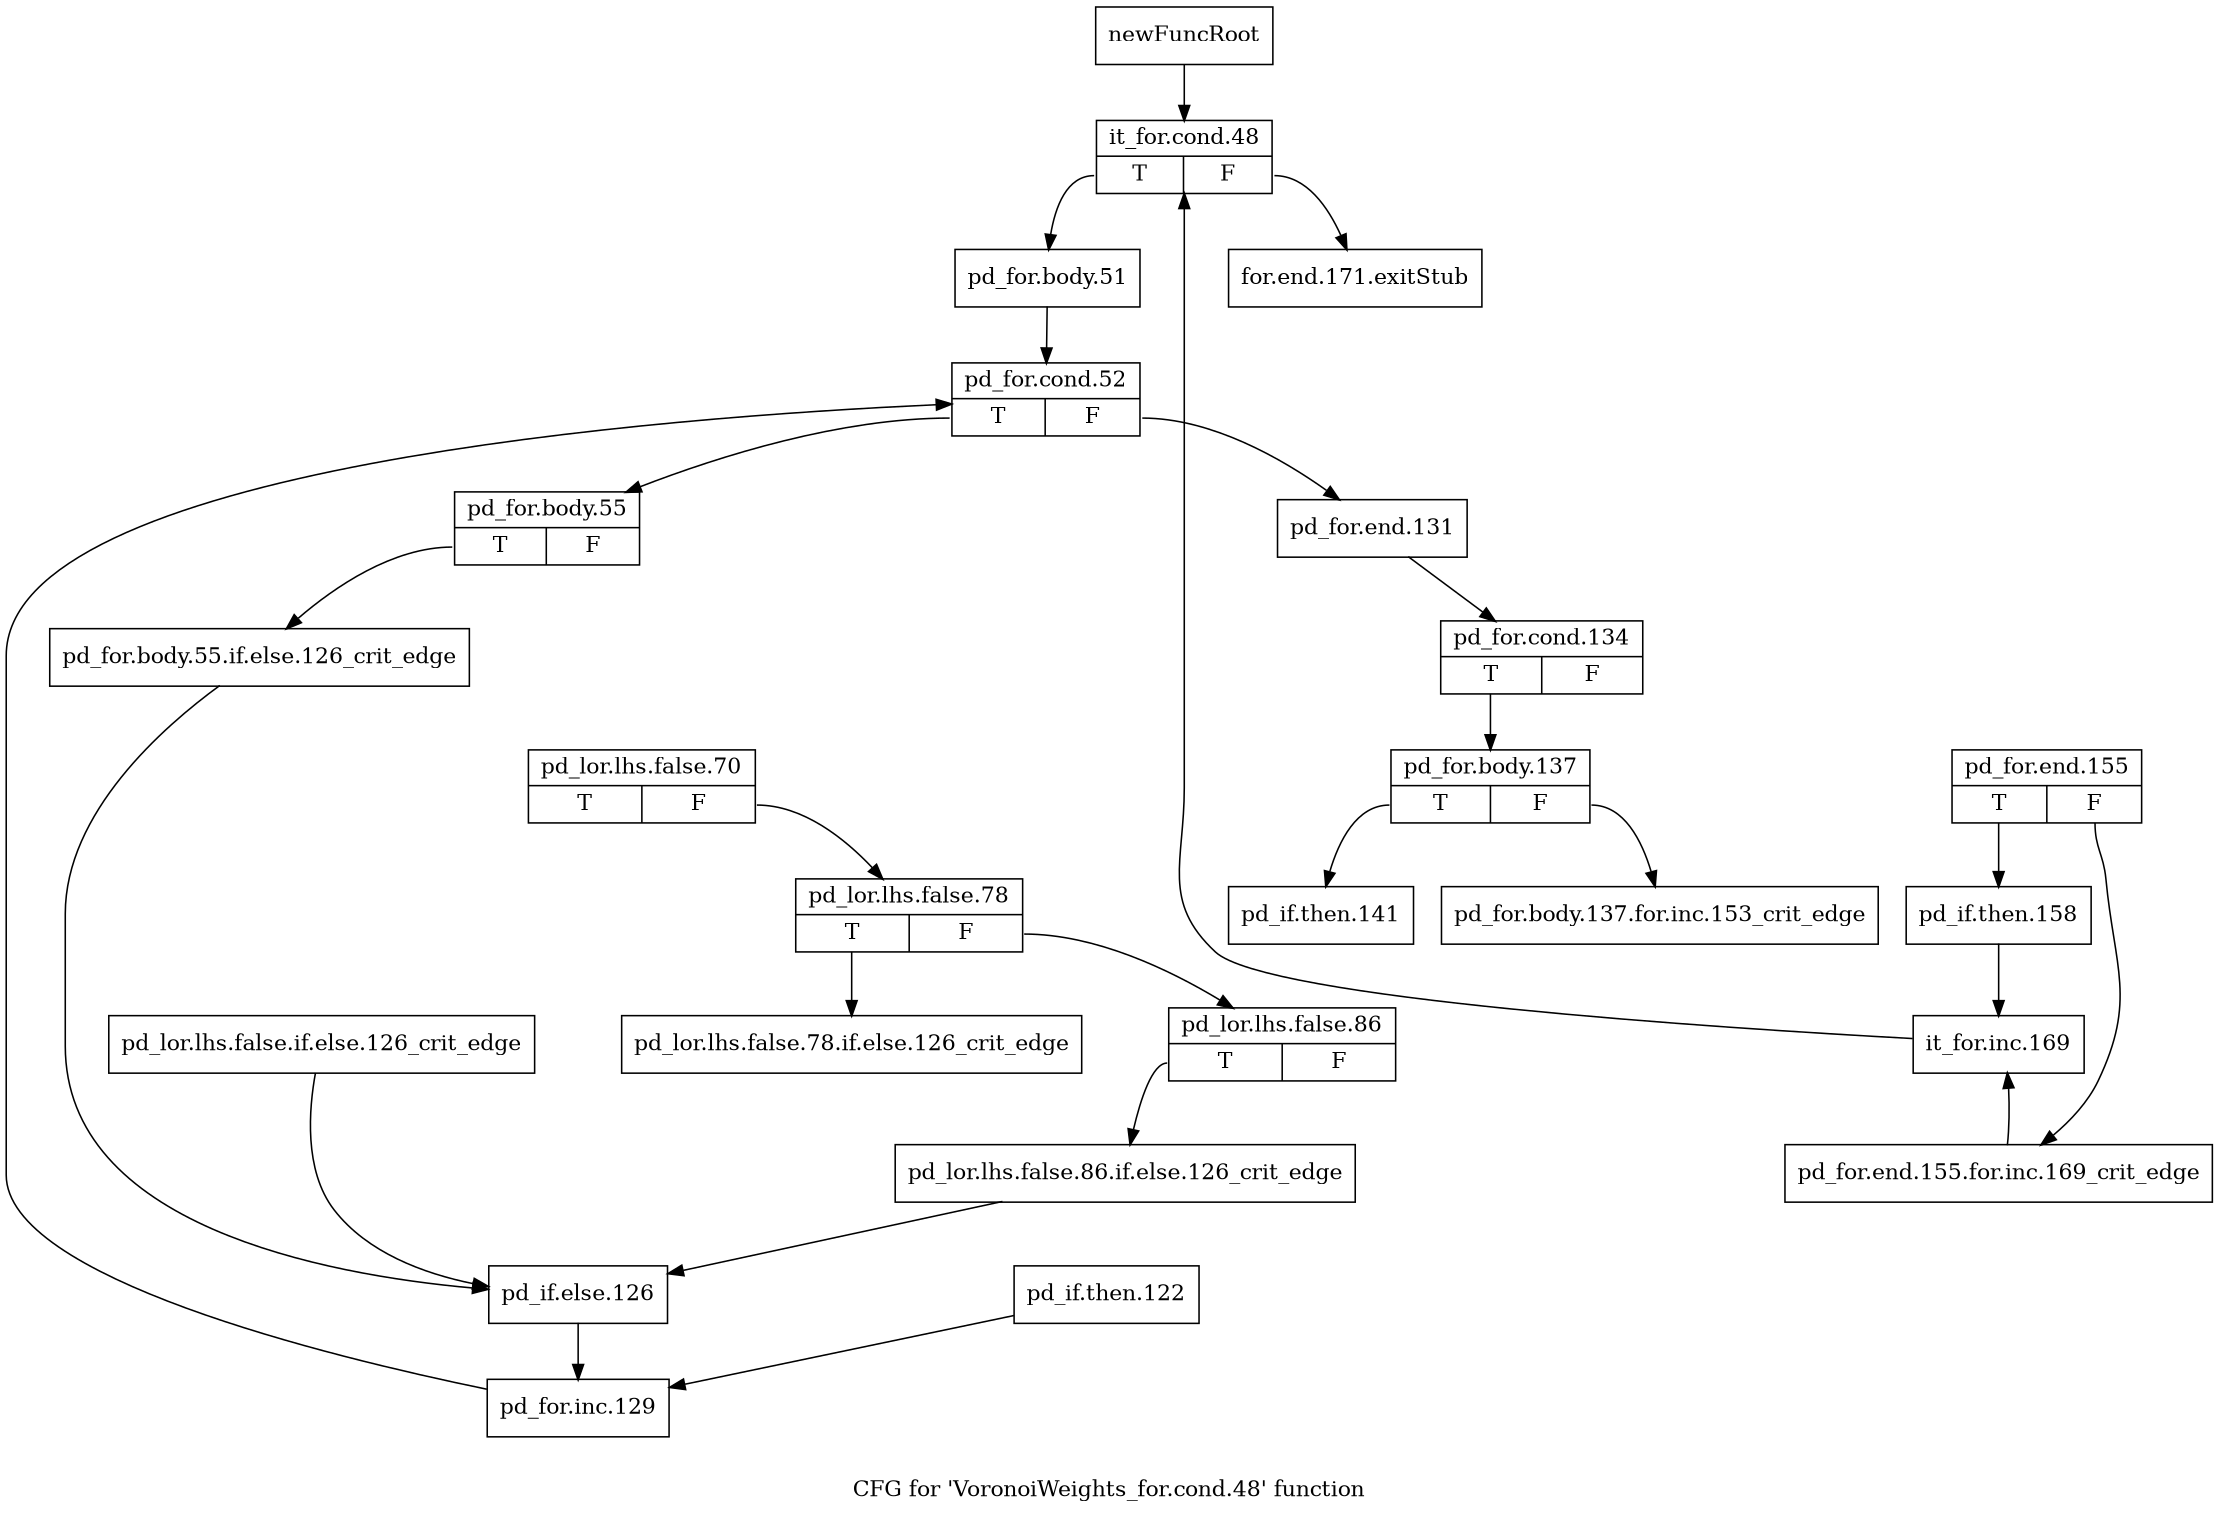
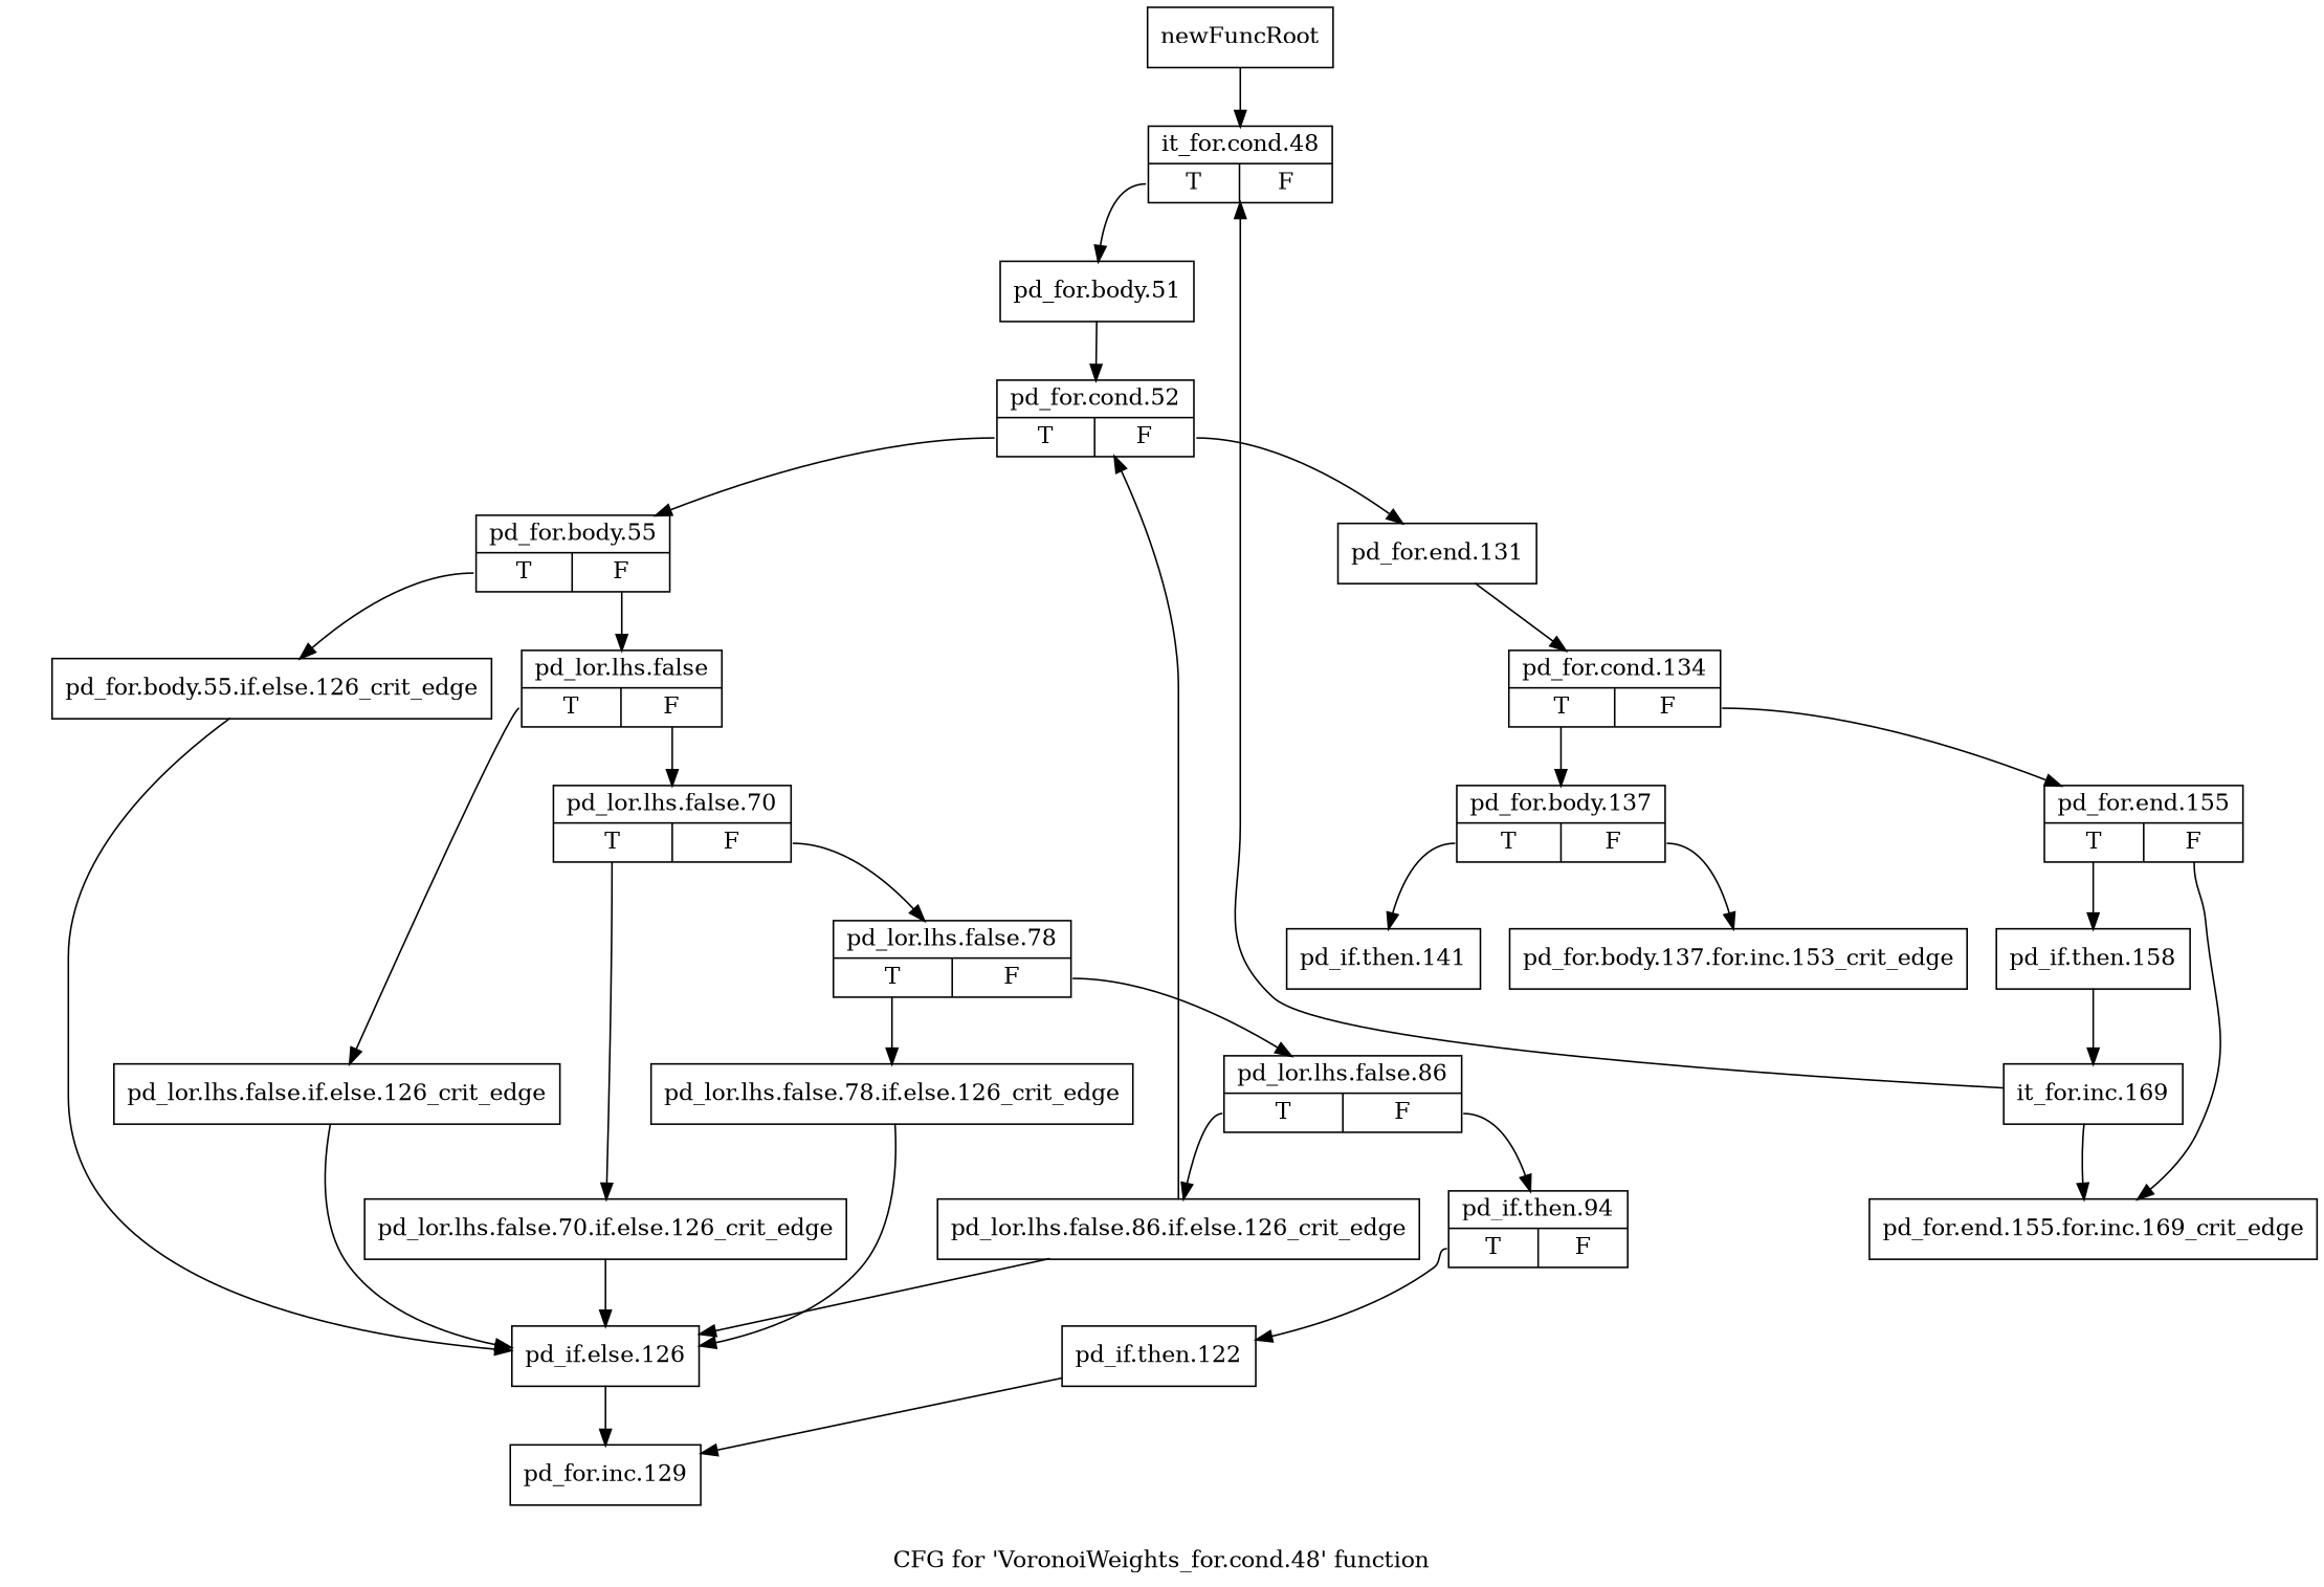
  digraph {
    label="CFG for 'VoronoiWeights_for.cond.48' function"
    node [shape=record]
    n1 [label="{newFuncRoot}"]
    n2 [label="{it_for.cond.48|{<s0>T|<s1>F}}"]
-   n3 [label="{for.end.171.exitStub}"]
    n4 [label="{pd_for.body.51}"]
    n5 [label="{pd_for.cond.52|{<s0>T|<s1>F}}"]
    n6 [label="{pd_for.body.55|{<s0>T|<s1>F}}"]
    n7 [label="{pd_for.end.131}"]
    n8 [label="{pd_for.body.55.if.else.126_crit_edge}"]
+   n9 [label="{pd_lor.lhs.false|{<s0>T|<s1>F}}"]
    n10 [label="{pd_for.cond.134|{<s0>T|<s1>F}}"]
    n11 [label="{pd_if.else.126}"]
    n12 [label="{pd_lor.lhs.false.if.else.126_crit_edge}"]
    n13 [label="{pd_lor.lhs.false.70|{<s0>T|<s1>F}}"]
    n14 [label="{pd_for.body.137|{<s0>T|<s1>F}}"]
    n15 [label="{pd_for.end.155|{<s0>T|<s1>F}}"]
    n16 [label="{pd_if.then.141}"]
    n17 [label="{pd_for.body.137.for.inc.153_crit_edge}"]
    n18 [label="{pd_if.then.158}"]
    n19 [label="{pd_for.end.155.for.inc.169_crit_edge}"]
    n20 [label="{it_for.inc.169}"]
    n21 [label="{pd_for.inc.129}"]
+   n22 [label="{pd_lor.lhs.false.70.if.else.126_crit_edge}"]
    n23 [label="{pd_lor.lhs.false.78|{<s0>T|<s1>F}}"]
    n24 [label="{pd_lor.lhs.false.78.if.else.126_crit_edge}"]
    n25 [label="{pd_lor.lhs.false.86|{<s0>T|<s1>F}}"]
    n26 [label="{pd_lor.lhs.false.86.if.else.126_crit_edge}"]
+   n27 [label="{pd_if.then.94|{<s0>T|<s1>F}}"]
    n28 [label="{pd_if.then.122}"]
    n1 -> n2
-   n2 -> n3 [tailport=s1]
    n2 -> n4 [tailport=s0]
    n4 -> n5
    n5 -> n6 [tailport=s0]
    n5 -> n7 [tailport=s1]
    n6 -> n8 [tailport=s0]
+   n6 -> n9 [tailport=s1]
    n7 -> n10
    n8 -> n11
+   n9 -> n12 [tailport=s0]
+   n9 -> n13 [tailport=s1]
    n10 -> n14 [tailport=s0]
+   n10 -> n15 [tailport=s1]
    n11 -> n21
    n12 -> n11
+   n13 -> n22 [tailport=s0]
    n13 -> n23 [tailport=s1]
    n14 -> n16 [tailport=s0]
    n14 -> n17 [tailport=s1]
    n15 -> n18 [tailport=s0]
    n15 -> n19 [tailport=s1]
    n18 -> n20
-   n19 -> n20
+   n20 -> n19
    n20 -> n2
-   n21 -> n5
+   n26 -> n5
+   n22 -> n11
    n23 -> n24 [tailport=s0]
    n23 -> n25 [tailport=s1]
+   n24 -> n11
    n25 -> n26 [tailport=s0]
+   n25 -> n27 [tailport=s1]
    n26 -> n11
+   n27 -> n28 [tailport=s0]
    n28 -> n21
  }
